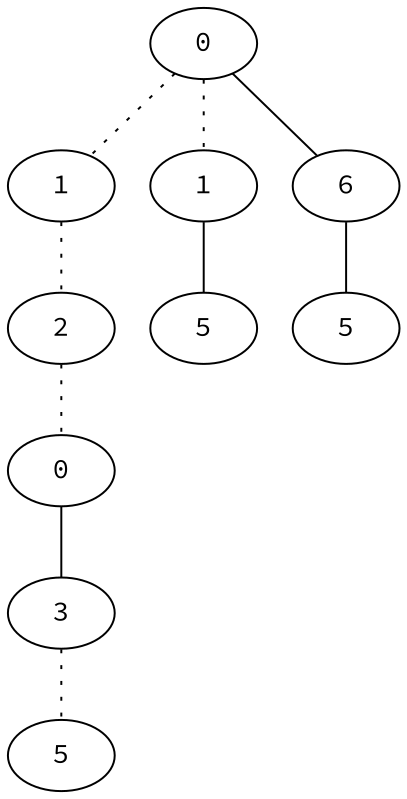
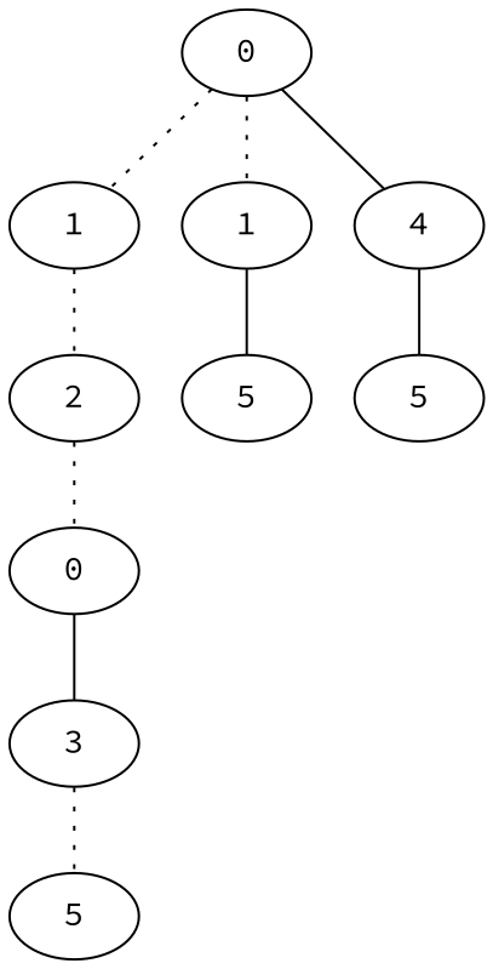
  graph {
    fontname="Source Code Pro"
    node [fontname="Source Code Pro"]
    edge [style=dotted fontname="Source Code Pro"]
    n1 [label=0]
    n2 [label=1]
    n3 [label=1]
-   n4 [label=6]
+   n4 [label=4]
    n5 [label=2]
    n6 [label=0]
    n7 [label=3]
    n8 [label=5]
    n9 [label=5]
    n10 [label=5]
    n1 -- n2
    n1 -- n3
    n1 -- n4 [style=""]
    n2 -- n5
    n3 -- n9 [style=""]
    n4 -- n10 [style=""]
    n5 -- n6
    n6 -- n7 [style=""]
    n7 -- n8
  }
